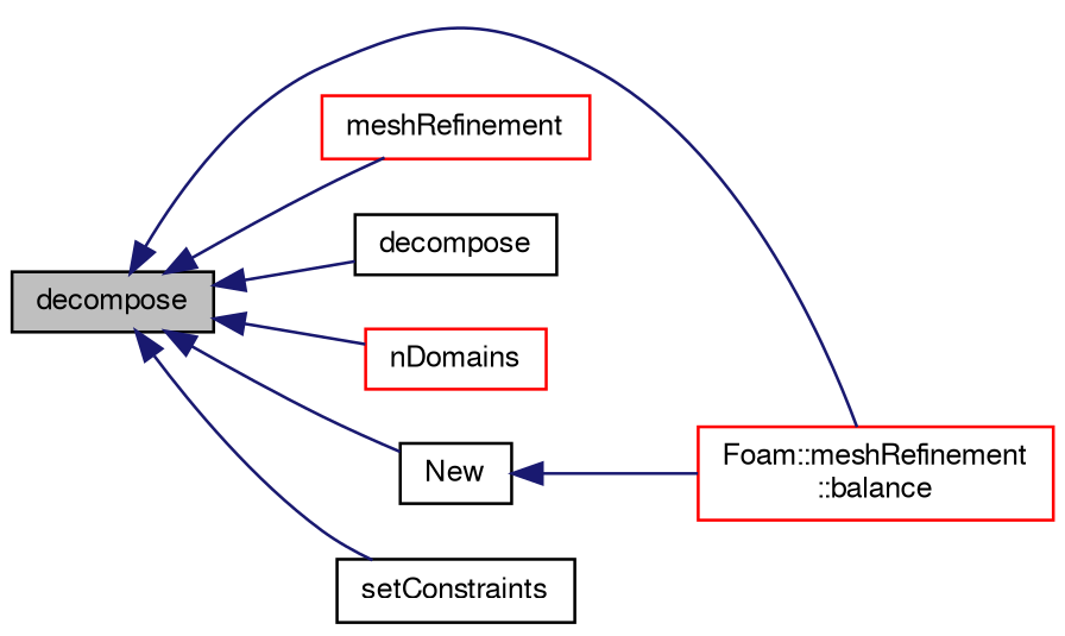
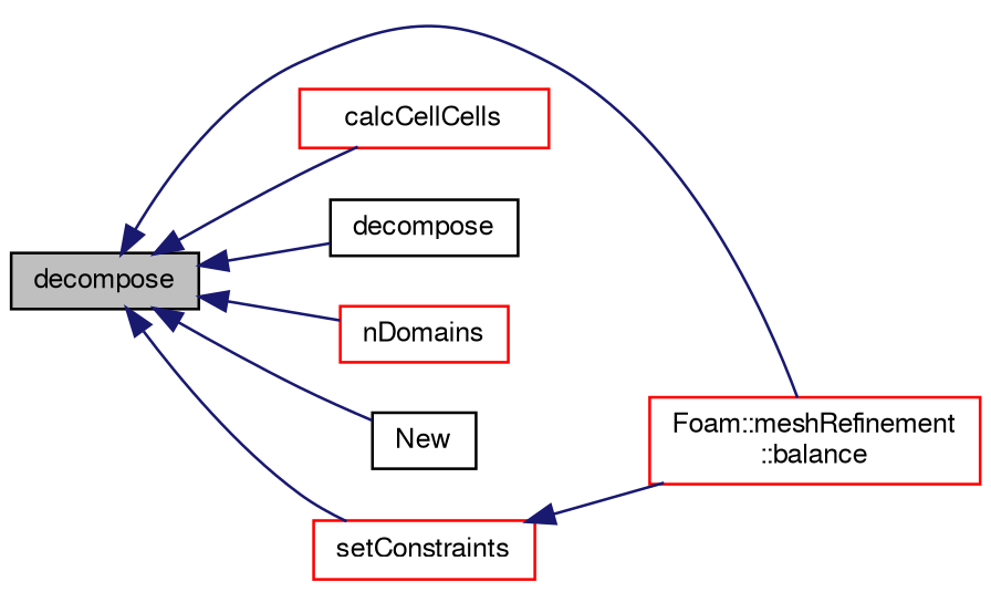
  digraph {
    rankdir=LR
    node [color=red fontname=FreeSans fontsize=10 shape=record]
    edge [color=midnightblue dir=back fontname=FreeSans fontsize=10 labelfontname=FreeSans labelfontsize=10 style=solid]
    n1 [color=black fillcolor=grey75 fontcolor=black height=0.2 label=decompose style=filled width=0.4]
    n2 [height=0.2 label="Foam::meshRefinement\l::balance" width=0.4]
-   n3 [height=0.2 label=meshRefinement width=0.4]
+   n3 [height=0.2 label=calcCellCells width=0.4]
    n4 [color=black height=0.2 label=decompose width=0.4]
    n5 [height=0.2 label=nDomains width=0.4]
    n6 [color=black height=0.2 label=New width=0.4]
-   n7 [color=black height=0.2 label=setConstraints width=0.4]
+   n7 [height=0.2 label=setConstraints width=0.4]
    n1 -> n2
    n1 -> n3
    n1 -> n4
    n1 -> n5
    n1 -> n6
    n1 -> n7
-   n6 -> n2
+   n7 -> n2
  }
